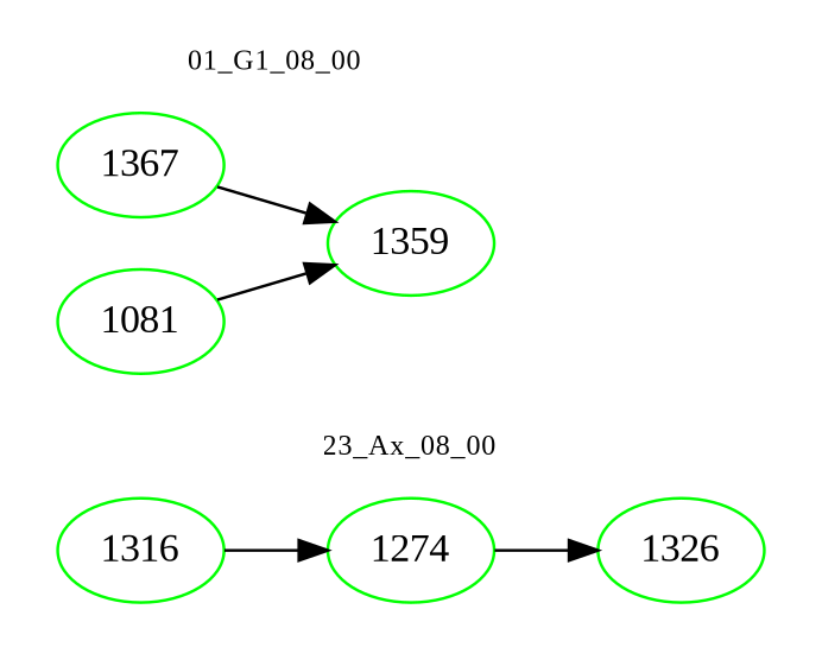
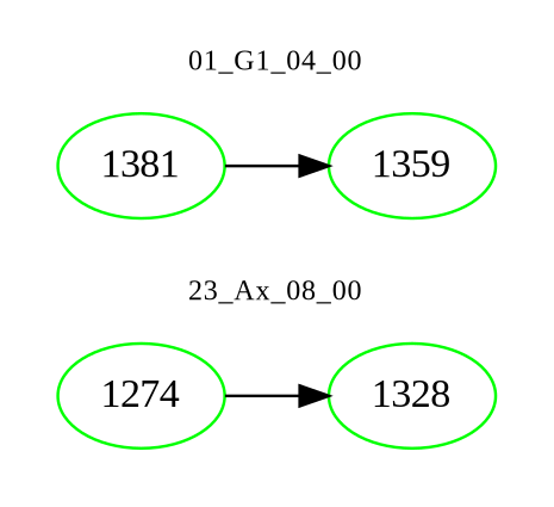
  digraph {
    fontname="Liberation Serif"
    rankdir=LR
    node [color=green fontname="Liberation Serif"]
    edge [color=black fontname="Liberation Serif"]
-   n1 [label=1316]
    n2 [label=1274]
-   n3 [label=1326]
-   n4 [label=1367]
+   n3 [label=1328]
    n5 [label=1359]
-   n6 [label=1081]
+   n6 [label=1381]
    subgraph cluster_1 {
      color=white
      fontsize=10
      label="23_Ax_08_00"
-     n1
      n2
      n3
    }
    subgraph cluster_2 {
      color=white
      fontsize=10
-     label="01_G1_08_00"
-     n4
+     label="01_G1_04_00"
      n5
      n6
    }
-   n1 -> n2
    n2 -> n3
-   n4 -> n5
    n6 -> n5
  }
